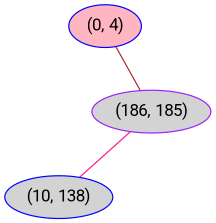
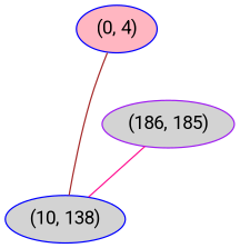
  graph {
    fontname=Roboto
    node [color=blue fillcolor=lightgrey fontname=Roboto style=filled]
    edge [fontname=Roboto]
    n1 [fillcolor=lightpink label="(0, 4)"]
    "(10, 138)"
    "(186, 185)" [color=purple]
-   n1 -- "(186, 185)" [color=brown weight=4]
+   n1 -- "(10, 138)" [color=brown weight=4]
    "(186, 185)" -- "(10, 138)" [color=deeppink weight=2]
  }
